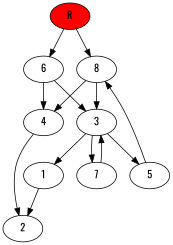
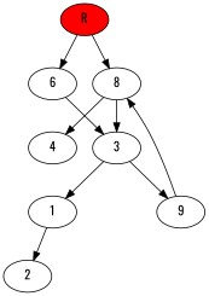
  digraph {
    fontname=Oswald
    node [fontname=Oswald]
    edge [fontname=Oswald]
    1
    2
-   5
+   5 [label=9]
    8
    4
    3
-   7
    6
    R [fillcolor="#ff0000" style=filled]
    1 -> 2
    5 -> 8
    8 -> 4
    8 -> 3
-   4 -> 2
    3 -> 1
    3 -> 5
-   3 -> 7
-   7 -> 3
-   6 -> 4
    6 -> 3
    R -> 8
    R -> 6
  }
